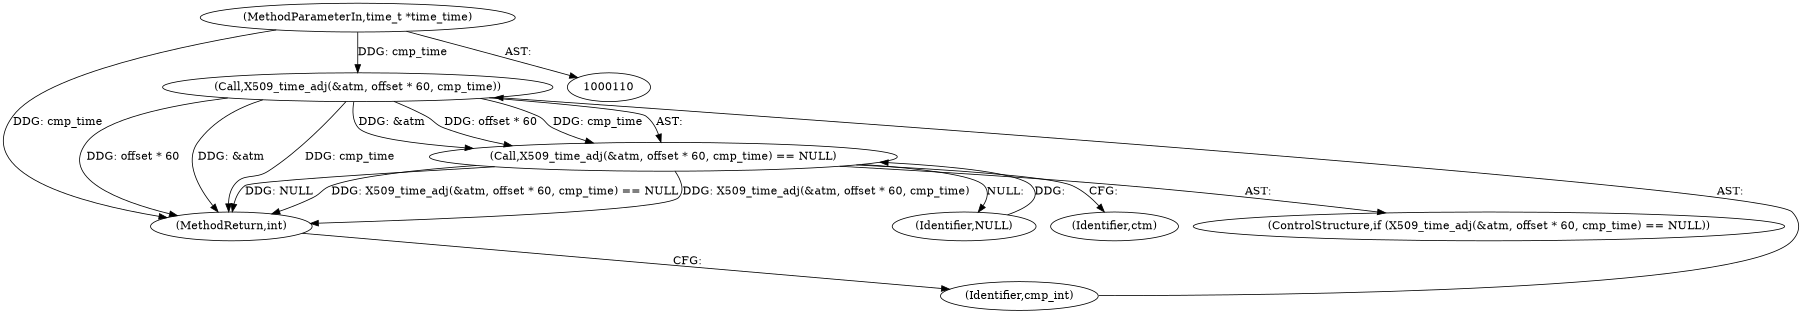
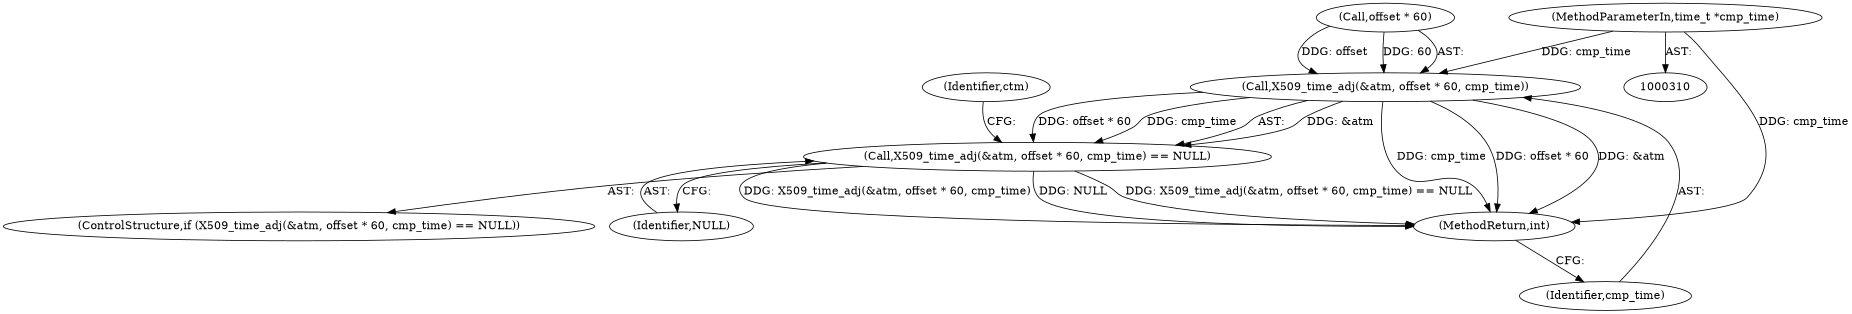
  digraph {
-   n1 [label="(MethodParameterIn,time_t *time_time)"]
+   n1 [label="(MethodParameterIn,time_t *cmp_time)"]
    n2 [label="(Call,X509_time_adj(&atm, offset * 60, cmp_time))"]
    n3 [label="(MethodReturn,int)"]
-   1000110
+   1000110 [label=1000310]
    n5 [label="(Call,X509_time_adj(&atm, offset * 60, cmp_time) == NULL)"]
-   n6 [label="(Identifier,cmp_int)"]
+   n6 [label="(Identifier,cmp_time)"]
    n7 [label="(ControlStructure,if (X509_time_adj(&atm, offset * 60, cmp_time) == NULL))"]
    n8 [label="(Identifier,NULL)"]
    n9 [label="(Identifier,ctm)"]
+   n10 [label="(Call,offset * 60)"]
    n1 -> n2 [label="DDG: cmp_time"]
    n1 -> n3 [label="DDG: cmp_time"]
    n1 -> 1000110 [label="AST: "]
    n2 -> n3 [label="DDG: cmp_time"]
    n2 -> n3 [label="DDG: offset * 60"]
    n2 -> n3 [label="DDG: &atm"]
    n2 -> n5 [label="AST: "]
    n2 -> n5 [label="DDG: &atm"]
    n2 -> n5 [label="DDG: offset * 60"]
    n2 -> n5 [label="DDG: cmp_time"]
    n3 -> n6 [label="CFG: "]
    n5 -> n3 [label="DDG: NULL"]
    n5 -> n3 [label="DDG: X509_time_adj(&atm, offset * 60, cmp_time) == NULL"]
    n5 -> n3 [label="DDG: X509_time_adj(&atm, offset * 60, cmp_time)"]
    n5 -> n7 [label="AST: "]
-   n5 -> n8 [label="NULL: "]
+   n5 -> n8 [label="CFG: "]
    n6 -> n2 [label="AST: "]
-   n8 -> n5 [label="DDG: "]
-   n5 -> n9 [label="CFG: "]
+   n8 -> n5 [label="AST: "]
+   n9 -> n5 [label="CFG: "]
+   n10 -> n2 [label="AST: "]
+   n10 -> n2 [label="DDG: offset"]
+   n10 -> n2 [label="DDG: 60"]
  }
